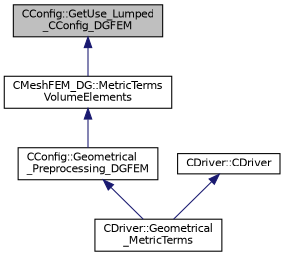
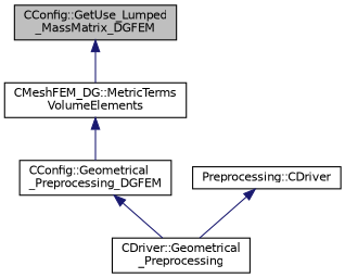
  digraph {
    rankdir=TB
    node [color=black fillcolor=white fontname=Helvetica fontsize=10 shape=record style=filled]
    edge [color=midnightblue dir=back fontname=Helvetica fontsize=10 labelfontname=Helvetica labelfontsize=10 style=solid]
-   n1 [fillcolor=grey75 fontcolor=black height=0.2 label="CConfig::GetUse_Lumped\l_CConfig_DGFEM" width=0.4]
+   n1 [fillcolor=grey75 fontcolor=black height=0.2 label="CConfig::GetUse_Lumped\l_MassMatrix_DGFEM" width=0.4]
    n2 [height=0.2 label="CMeshFEM_DG::MetricTerms\lVolumeElements" width=0.4]
    n3 [height=0.2 label="CConfig::Geometrical\l_Preprocessing_DGFEM" width=0.4]
-   n4 [height=0.2 label="CDriver::Geometrical\l_MetricTerms" width=0.4]
-   n5 [height=0.2 label="CDriver::CDriver" width=0.4]
+   n4 [height=0.2 label="CDriver::Geometrical\l_Preprocessing" width=0.4]
+   n5 [height=0.2 label="Preprocessing::CDriver" width=0.4]
    n1 -> n2
    n2 -> n3
    n3 -> n4
    n5 -> n4
  }
